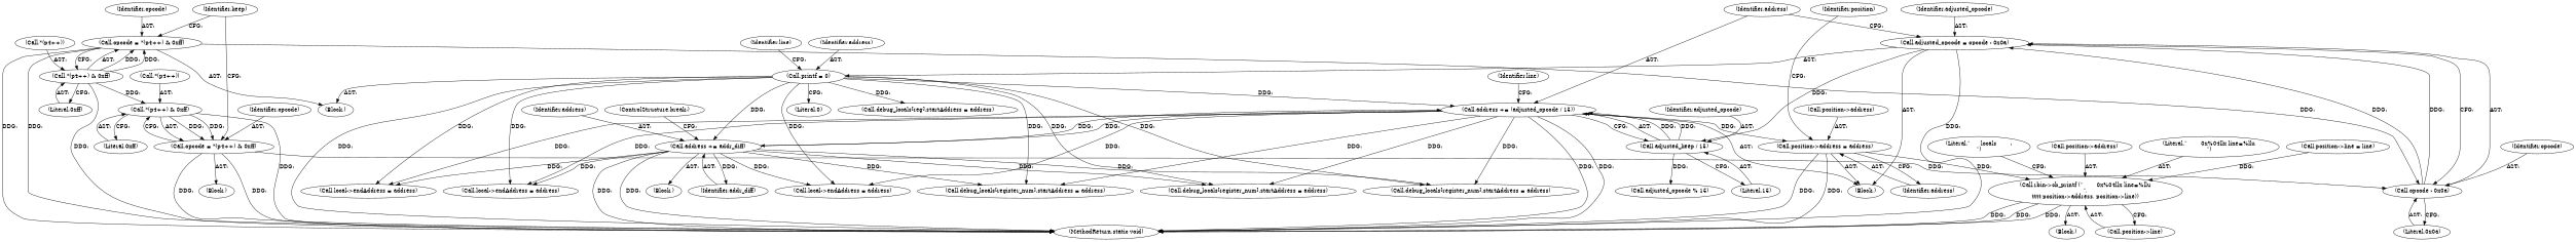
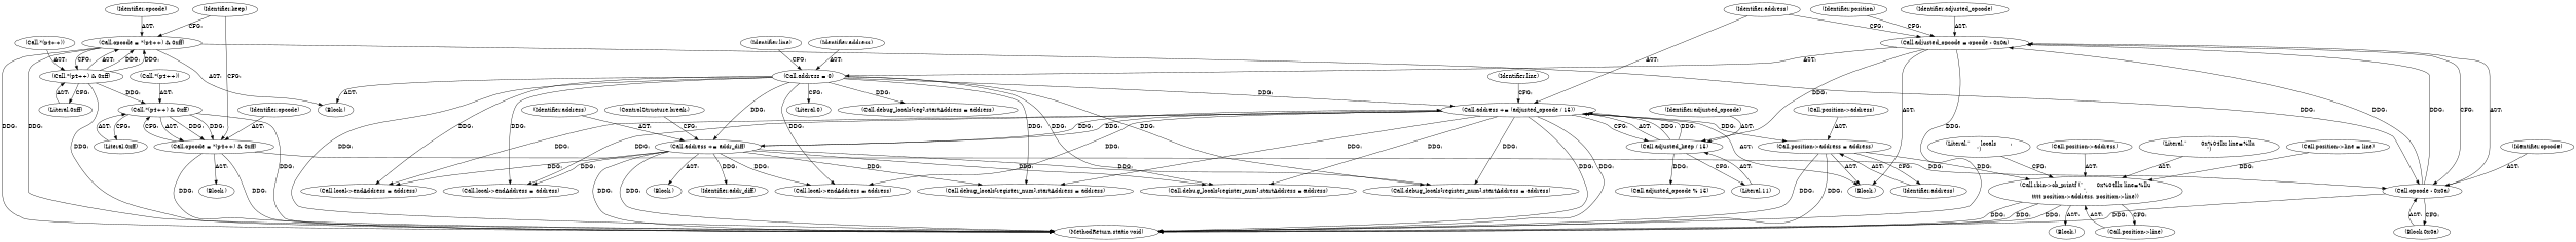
  digraph {
    n1 [label="(Call,position->address = address)"]
    n2 [label="(Call,rbin->cb_printf (\"        0x%04llx line=%llu\n\",\n\t\t\t\t position->address, position->line))"]
    n3 [label="(Identifier,address)"]
    n4 [label="(Block,)"]
    n5 [label="(MethodReturn,static void)"]
    n6 [label="(Call,position->line)"]
    n7 [label="(Block,)"]
    n8 [label="(Call,address += (adjusted_opcode / 15))"]
    n9 [label="(Call,adjusted_keep / 15)"]
    n10 [label="(Call,address += addr_diff)"]
    n11 [label="(Call,local->endAddress = address)"]
    n12 [label="(Call,debug_locals[register_num].startAddress = address)"]
    n13 [label="(Call,debug_locals[register_num].startAddress = address)"]
    n14 [label="(Call,debug_locals[register_num].startAddress = address)"]
    n15 [label="(Call,local->endAddress = address)"]
    n16 [label="(Call,local->endAddress = address)"]
-   n17 [label="(Literal,15)"]
+   n17 [label="(Literal,11)"]
    n18 [label="(Call,adjusted_opcode % 15)"]
    n19 [label="(Block,)"]
    n20 [label="(Identifier,addr_diff)"]
    n21 [label="(Call,adjusted_opcode = opcode - 0x0a)"]
    n22 [label="(Call,opcode - 0x0a)"]
-   n23 [label="(Call,printf = 0)"]
-   n24 [label="(Literal,0x0a)"]
+   n23 [label="(Call,address = 0)"]
+   n24 [label="(Block,0x0a)"]
    n25 [label="(Call,opcode = *(p4++) & 0xff)"]
    n26 [label="(Call,*(p4++) & 0xff)"]
    n27 [label="(Block,)"]
    n28 [label="(Call,*(p4++) & 0xff)"]
    n29 [label="(Literal,0xff)"]
    n30 [label="(Call,opcode = *(p4++) & 0xff)"]
    n31 [label="(Literal,0xff)"]
    n32 [label="(Block,)"]
    n33 [label="(Literal,0)"]
    n34 [label="(Call,debug_locals[reg].startAddress = address)"]
    n35 [label="(Identifier,line)"]
    n36 [label="(Identifier,opcode)"]
    n37 [label="(Call,*(p4++))"]
    n38 [label="(Identifier,address)"]
    n39 [label="(Identifier,opcode)"]
    n40 [label="(Identifier,adjusted_opcode)"]
    n41 [label="(Call,position->line = line)"]
    n42 [label="(Literal,\"      locals        :\n\")"]
    n43 [label="(Identifier,line)"]
    n44 [label="(Call,position->address)"]
    n45 [label="(Identifier,address)"]
    n46 [label="(Call,*(p4++))"]
    n47 [label="(Identifier,keep)"]
    n48 [label="(ControlStructure,break;)"]
    n49 [label="(Call,position->address)"]
    n50 [label="(Identifier,adjusted_opcode)"]
    n51 [label="(Identifier,opcode)"]
    n52 [label="(Identifier,address)"]
    n53 [label="(Literal,\"        0x%04llx line=%llu\n\")"]
    n54 [label="(Identifier,position)"]
    n1 -> n2 [label="DDG: "]
    n1 -> n3 [label="CFG: "]
    n1 -> n4 [label="AST: "]
    n1 -> n5 [label="DDG: "]
    n1 -> n5 [label="DDG: "]
    n2 -> n5 [label="DDG: "]
    n2 -> n5 [label="DDG: "]
    n2 -> n5 [label="DDG: "]
    n2 -> n6 [label="CFG: "]
    n2 -> n7 [label="AST: "]
    n3 -> n1 [label="AST: "]
    n6 -> n2 [label="AST: "]
    n8 -> n1 [label="DDG: "]
    n8 -> n4 [label="AST: "]
    n8 -> n5 [label="DDG: "]
    n8 -> n5 [label="DDG: "]
    n8 -> n9 [label="CFG: "]
    n8 -> n10 [label="DDG: "]
    n8 -> n11 [label="DDG: "]
    n8 -> n12 [label="DDG: "]
    n8 -> n13 [label="DDG: "]
    n8 -> n14 [label="DDG: "]
    n8 -> n15 [label="DDG: "]
    n8 -> n16 [label="DDG: "]
    n9 -> n8 [label="AST: "]
    n9 -> n8 [label="DDG: "]
    n9 -> n8 [label="DDG: "]
    n9 -> n17 [label="CFG: "]
    n9 -> n18 [label="DDG: "]
    n10 -> n5 [label="DDG: "]
    n10 -> n5 [label="DDG: "]
    n10 -> n8 [label="DDG: "]
    n10 -> n11 [label="DDG: "]
    n10 -> n12 [label="DDG: "]
    n10 -> n13 [label="DDG: "]
    n10 -> n14 [label="DDG: "]
    n10 -> n15 [label="DDG: "]
    n10 -> n16 [label="DDG: "]
    n10 -> n19 [label="AST: "]
    n10 -> n20 [label="DDG: "]
    n17 -> n9 [label="AST: "]
-   n20 -> n10 [label="AST: "]
    n21 -> n4 [label="AST: "]
    n21 -> n5 [label="DDG: "]
    n21 -> n9 [label="DDG: "]
    n21 -> n22 [label="CFG: "]
    n21 -> n23 [label="AST: "]
+   n22 -> n5 [label="DDG: "]
    n22 -> n21 [label="AST: "]
    n22 -> n21 [label="DDG: "]
    n22 -> n21 [label="DDG: "]
    n22 -> n24 [label="CFG: "]
    n23 -> n5 [label="DDG: "]
    n23 -> n8 [label="DDG: "]
    n23 -> n10 [label="DDG: "]
    n23 -> n11 [label="DDG: "]
    n23 -> n12 [label="DDG: "]
    n23 -> n13 [label="DDG: "]
    n23 -> n14 [label="DDG: "]
    n23 -> n15 [label="DDG: "]
    n23 -> n16 [label="DDG: "]
    n23 -> n27 [label="AST: "]
    n23 -> n33 [label="CFG: "]
    n23 -> n34 [label="DDG: "]
    n24 -> n22 [label="AST: "]
    n25 -> n5 [label="DDG: "]
    n25 -> n5 [label="DDG: "]
    n25 -> n22 [label="DDG: "]
    n25 -> n26 [label="CFG: "]
    n25 -> n27 [label="AST: "]
    n26 -> n5 [label="DDG: "]
    n26 -> n25 [label="AST: "]
    n26 -> n25 [label="DDG: "]
    n26 -> n25 [label="DDG: "]
    n26 -> n28 [label="DDG: "]
    n26 -> n29 [label="CFG: "]
    n28 -> n5 [label="DDG: "]
    n28 -> n30 [label="AST: "]
    n28 -> n30 [label="DDG: "]
    n28 -> n30 [label="DDG: "]
    n28 -> n31 [label="CFG: "]
    n29 -> n26 [label="AST: "]
    n30 -> n5 [label="DDG: "]
    n30 -> n5 [label="DDG: "]
    n30 -> n22 [label="DDG: "]
    n30 -> n28 [label="CFG: "]
    n30 -> n32 [label="AST: "]
    n31 -> n28 [label="AST: "]
    n35 -> n23 [label="CFG: "]
    n36 -> n25 [label="AST: "]
    n37 -> n28 [label="AST: "]
    n38 -> n23 [label="AST: "]
    n39 -> n22 [label="AST: "]
    n40 -> n21 [label="AST: "]
    n41 -> n2 [label="DDG: "]
    n42 -> n2 [label="CFG: "]
    n43 -> n8 [label="CFG: "]
    n44 -> n2 [label="AST: "]
    n45 -> n8 [label="AST: "]
    n45 -> n21 [label="CFG: "]
    n46 -> n26 [label="AST: "]
    n47 -> n25 [label="CFG: "]
    n47 -> n30 [label="CFG: "]
    n48 -> n10 [label="CFG: "]
    n49 -> n1 [label="AST: "]
    n50 -> n9 [label="AST: "]
    n51 -> n30 [label="AST: "]
    n52 -> n10 [label="AST: "]
    n53 -> n2 [label="AST: "]
-   n54 -> n1 [label="CFG: "]
+   n54 -> n21 [label="CFG: "]
  }
